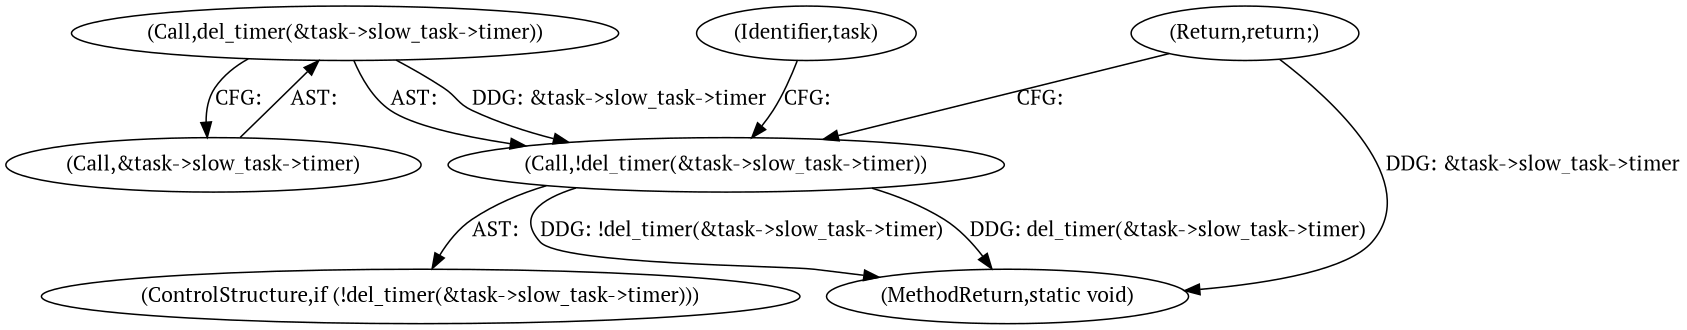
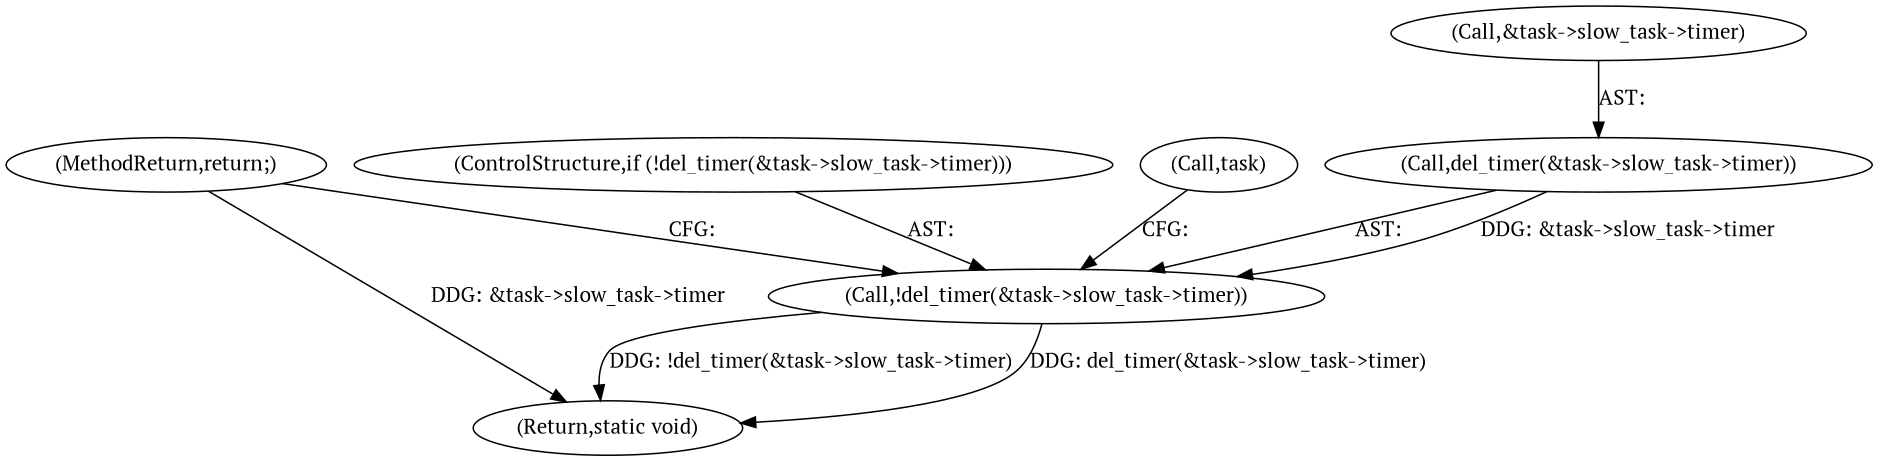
  digraph {
    fontname="PT Serif"
    node [fontname="PT Serif"]
    edge [fontname="PT Serif"]
    n1 [label="(Call,del_timer(&task->slow_task->timer))"]
    n2 [label="(Call,!del_timer(&task->slow_task->timer))"]
    n3 [label="(Call,&task->slow_task->timer)"]
-   n4 [label="(MethodReturn,static void)"]
+   n4 [label="(Return,static void)"]
    n5 [label="(ControlStructure,if (!del_timer(&task->slow_task->timer)))"]
-   n6 [label="(Identifier,task)"]
-   n7 [label="(Return,return;)"]
+   n6 [label="(Call,task)"]
+   n7 [label="(MethodReturn,return;)"]
    n1 -> n2 [label="AST: "]
    n1 -> n2 [label="DDG: &task->slow_task->timer"]
-   n1 -> n3 [label="CFG: "]
    n2 -> n4 [label="DDG: !del_timer(&task->slow_task->timer)"]
    n2 -> n4 [label="DDG: del_timer(&task->slow_task->timer)"]
-   n2 -> n5 [label="AST: "]
+   n5 -> n2 [label="AST: "]
    n3 -> n1 [label="AST: "]
    n6 -> n2 [label="CFG: "]
    n7 -> n2 [label="CFG: "]
    n7 -> n4 [label="DDG: &task->slow_task->timer"]
  }
